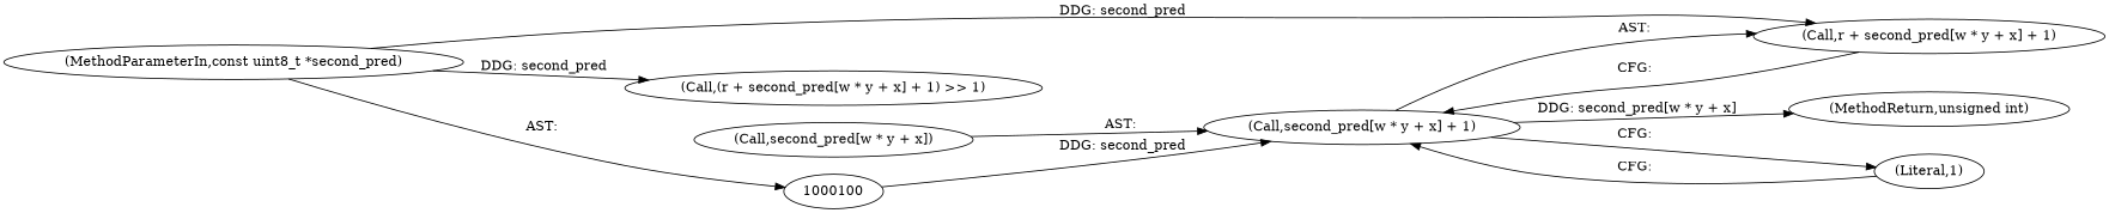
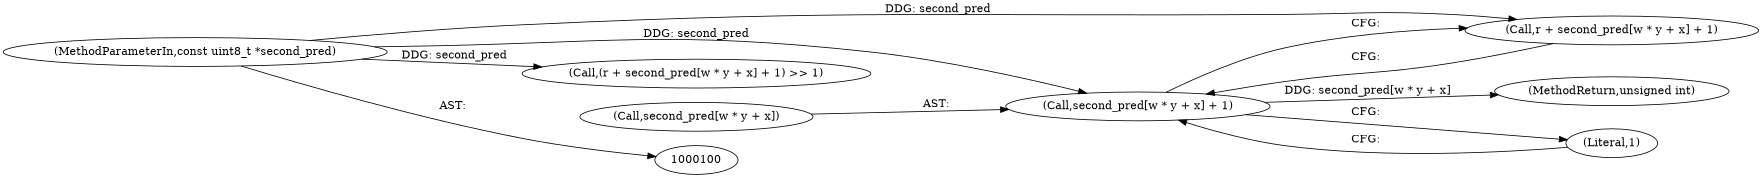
  digraph {
    rankdir=LR
    n1 [label="(Call,second_pred[w * y + x] + 1)"]
    n2 [label="(Call,r + second_pred[w * y + x] + 1)"]
    n3 [label="(MethodReturn,unsigned int)"]
    n4 [label="(Literal,1)"]
    n5 [label="(MethodParameterIn,const uint8_t *second_pred)"]
    n6 [label="(Call,(r + second_pred[w * y + x] + 1) >> 1)"]
    1000100
    n8 [label="(Call,second_pred[w * y + x])"]
-   n1 -> n2 [label="AST: "]
+   n1 -> n2 [label="CFG: "]
    n1 -> n3 [label="DDG: second_pred[w * y + x]"]
    n1 -> n4 [label="CFG: "]
    n2 -> n1 [label="CFG: "]
    n4 -> n1 [label="CFG: "]
-   1000100 -> n1 [label="DDG: second_pred"]
+   n5 -> n1 [label="DDG: second_pred"]
    n5 -> n2 [label="DDG: second_pred"]
    n5 -> n6 [label="DDG: second_pred"]
    n5 -> 1000100 [label="AST: "]
    n8 -> n1 [label="AST: "]
  }
